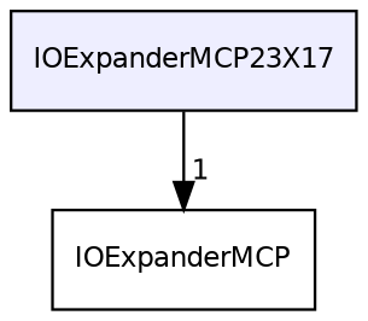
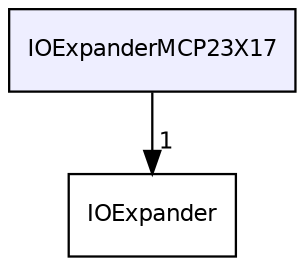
  digraph {
    compound=true
    node [fontname=Helvetica fontsize=10 shape=box]
    n1 [fillcolor="#eeeeff" label=IOExpanderMCP23X17 pencolor=black style=filled]
-   n2 [label=IOExpanderMCP]
+   n2 [label=IOExpander]
    n1 -> n2 [headlabel=1 labeldistance=1.5 labelfontname=Helvetica labelfontsize=10]
  }
